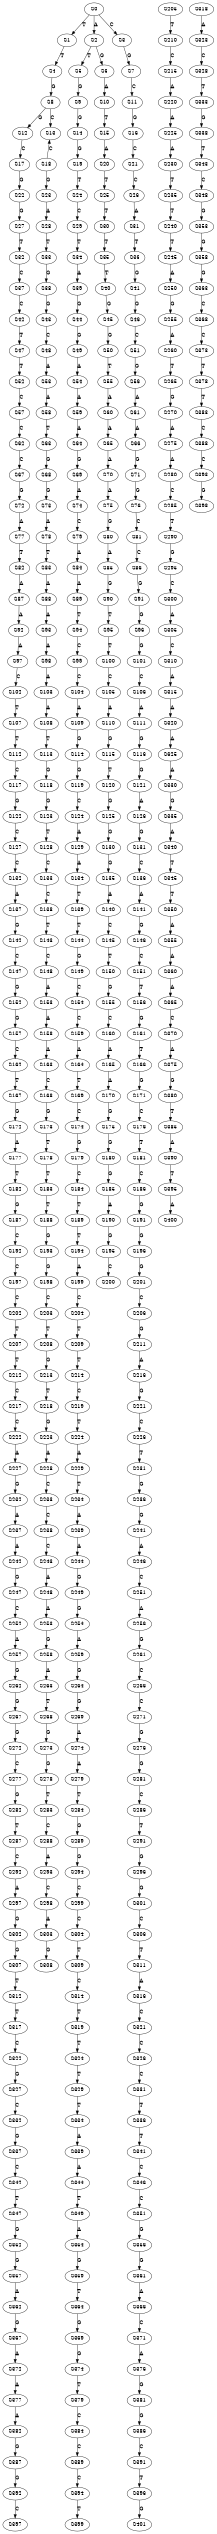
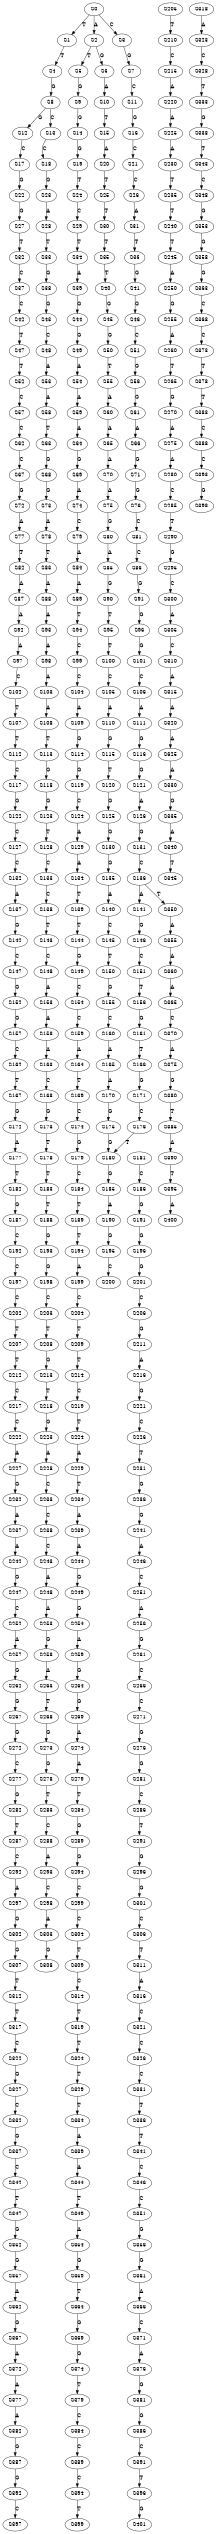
  strict digraph {
    S0
    S1
    S2
    S3
    S4
    S5
    S6
    S7
    S8
    S9
    S10
    S11
    S12
    S13
    S14
    S15
    S16
    S17
    S18
    S19
    S20
    S21
    S22
    S23
    S24
    S25
    S26
    S27
    S28
    S29
    S30
    S31
    S32
    S33
    S34
    S35
    S36
    S37
    S38
    S39
    S40
    S41
    S42
    S43
    S44
    S45
    S46
    S47
    S48
    S49
    S50
    S51
    S52
    S53
    S54
    S55
    S56
    S57
    S58
    S59
    S60
    S61
    S62
    S63
    S64
    S65
    S66
    S67
    S68
    S69
    S70
    S71
    S72
    S73
    S74
    S75
    S76
    S77
    S78
    S79
    S80
    S81
    S82
    S83
    S84
    S85
    S86
    S87
    S88
    S89
    S90
    S91
    S92
    S93
    S94
    S95
    S96
    S97
    S98
    S99
    S100
    S101
    S102
    S103
    S104
    S105
    S106
    S107
    S108
    S109
    S110
    S111
    S112
    S113
    S114
    S115
    S116
    S117
    S118
    S119
    S120
    S121
    S122
    S123
    S124
    S125
    S126
    S127
    S128
    S129
    S130
    S131
    S132
    S133
    S134
    S135
    S136
    S137
    S138
    S139
    S140
    S141
    S142
    S143
    S144
    S145
    S146
    S147
    S148
    S149
    S150
    S151
    S152
    S153
    S154
    S155
    S156
    S157
    S158
    S159
    S160
    S161
    S162
    S163
    S164
    S165
    S166
    S167
    S168
    S169
    S170
    S171
    S172
    S173
    S174
    S175
    S176
    S177
    S178
    S179
    S180
    S181
    S182
    S183
    S184
    S185
    S186
    S187
    S188
    S189
    S190
    S191
    S192
    S193
    S194
    S195
    S196
    S197
    S198
    S199
    S200
    S201
    S202
    S203
    S204
    S206
    S207
    S208
    S209
    S205
    S210
    S211
    S212
    S213
    S214
    S215
    S216
    S217
    S218
    S219
    S220
    S221
    S222
    S223
    S224
    S225
    S226
    S227
    S228
    S229
    S230
    S231
    S232
    S233
    S234
    S235
    S236
    S237
    S238
    S239
    S240
    S241
    S242
    S243
    S244
    S245
    S246
    S247
    S248
    S249
    S250
    S251
    S252
    S253
    S254
    S255
    S256
    S257
    S258
    S259
    S260
    S261
    S262
    S263
    S264
    S265
    S266
    S267
    S268
    S269
    S270
    S271
    S272
    S273
    S274
    S275
    S276
    S277
    S278
    S279
    S280
    S281
    S282
    S283
    S284
    S285
    S286
    S287
    S288
    S289
    S290
    S291
    S292
    S293
    S294
    S295
    S296
    S297
    S298
    S299
    S300
    S301
    S302
    S303
    S304
    S305
    S306
    S307
    S308
    S309
    S310
    S311
    S312
    S314
    S315
    S316
    S317
    S319
    S320
    S321
    S322
    S318
    S323
    S324
    n325 [label=S625]
    S326
    S327
    S328
    S329
    S330
    S331
    S332
    S333
    S334
    S335
    S336
    S337
    S338
    S339
    S340
    S341
    S342
    S343
    S344
    S345
    S346
    S347
    S348
    S349
    S350
    S351
    S352
    S353
    S354
    S355
    S356
    S357
    S358
    S359
    S360
    S361
    S362
    S363
    S364
    S365
    S366
    S367
    S368
    S369
    S370
    S371
    S372
    S373
    S374
    S375
    S376
    S377
    S378
    S379
    S380
    S381
    S382
    S383
    S384
    S385
    S386
    S387
    S388
    S389
    S390
    S391
    S392
    S393
    S394
    S395
    S396
    S397
    S398
    S399
    S400
    S401
    S0 -> S1 [label=T]
    S0 -> S2 [label=A]
    S0 -> S3 [label=C]
    S1 -> S4 [label=T]
    S2 -> S5 [label=T]
    S2 -> S6 [label=G]
    S3 -> S7 [label=G]
    S4 -> S8 [label=G]
    S5 -> S9 [label=G]
    S6 -> S10 [label=A]
    S7 -> S11 [label=C]
    S8 -> S12 [label=G]
    S8 -> S13 [label=C]
    S9 -> S14 [label=G]
    S10 -> S15 [label=T]
    S11 -> S16 [label=G]
    S12 -> S17 [label=C]
-   S18 -> S13 [label=C]
+   S13 -> S18 [label=C]
    S14 -> S19 [label=G]
    S15 -> S20 [label=A]
    S16 -> S21 [label=C]
    S17 -> S22 [label=G]
    S18 -> S23 [label=G]
    S19 -> S24 [label=T]
    S20 -> S25 [label=T]
    S21 -> S26 [label=C]
    S22 -> S27 [label=G]
    S23 -> S28 [label=A]
    S24 -> S29 [label=C]
    S25 -> S30 [label=T]
    S26 -> S31 [label=A]
    S27 -> S32 [label=T]
    S28 -> S33 [label=T]
    S29 -> S34 [label=T]
    S30 -> S35 [label=T]
    S31 -> S36 [label=T]
    S32 -> S37 [label=C]
    S33 -> S38 [label=G]
    S34 -> S39 [label=A]
    S35 -> S40 [label=T]
    S36 -> S41 [label=G]
    S37 -> S42 [label=C]
    S38 -> S43 [label=G]
    S39 -> S44 [label=G]
    S40 -> S45 [label=G]
    S41 -> S46 [label=G]
    S42 -> S47 [label=T]
    S43 -> S48 [label=C]
    S44 -> S49 [label=G]
    S45 -> S50 [label=G]
    S46 -> S51 [label=C]
    S47 -> S52 [label=T]
    S48 -> S53 [label=A]
    S49 -> S54 [label=A]
    S50 -> S55 [label=T]
    S51 -> S56 [label=G]
    S52 -> S57 [label=C]
    S53 -> S58 [label=A]
    S54 -> S59 [label=A]
    S55 -> S60 [label=A]
-   S56 -> S61 [label=A]
+   S56 -> S61 [label=G]
    S57 -> S62 [label=C]
    S58 -> S63 [label=T]
    S59 -> S64 [label=A]
    S60 -> S65 [label=A]
    S61 -> S66 [label=A]
    S62 -> S67 [label=C]
    S63 -> S68 [label=G]
    S64 -> S69 [label=G]
    S65 -> S70 [label=A]
    S66 -> S71 [label=G]
    S67 -> S72 [label=G]
    S68 -> S73 [label=G]
    S69 -> S74 [label=A]
    S70 -> S75 [label=A]
    S71 -> S76 [label=G]
    S72 -> S77 [label=A]
    S73 -> S78 [label=A]
    S74 -> S79 [label=C]
    S75 -> S80 [label=G]
    S76 -> S81 [label=C]
    S77 -> S82 [label=T]
    S78 -> S83 [label=T]
    S79 -> S84 [label=A]
    S80 -> S85 [label=A]
    S81 -> S86 [label=C]
    S82 -> S87 [label=A]
    S83 -> S88 [label=A]
    S84 -> S89 [label=A]
    S85 -> S90 [label=G]
    S86 -> S91 [label=G]
    S87 -> S92 [label=A]
    S88 -> S93 [label=A]
    S89 -> S94 [label=T]
    S90 -> S95 [label=T]
    S91 -> S96 [label=G]
    S92 -> S97 [label=A]
    S93 -> S98 [label=A]
    S94 -> S99 [label=C]
    S95 -> S100 [label=T]
    S96 -> S101 [label=G]
    S97 -> S102 [label=C]
    S98 -> S103 [label=A]
    S99 -> S104 [label=C]
    S100 -> S105 [label=C]
    S101 -> S106 [label=C]
    S102 -> S107 [label=T]
    S103 -> S108 [label=A]
    S104 -> S109 [label=A]
    S105 -> S110 [label=A]
    S106 -> S111 [label=A]
    S107 -> S112 [label=T]
    S108 -> S113 [label=T]
    S109 -> S114 [label=G]
    S110 -> S115 [label=G]
    S111 -> S116 [label=G]
    S112 -> S117 [label=C]
    S113 -> S118 [label=G]
    S114 -> S119 [label=G]
    S115 -> S120 [label=T]
    S116 -> S121 [label=G]
    S117 -> S122 [label=G]
    S118 -> S123 [label=G]
    S119 -> S124 [label=C]
    S120 -> S125 [label=G]
    S121 -> S126 [label=A]
    S122 -> S127 [label=C]
    S123 -> S128 [label=T]
    S124 -> S129 [label=A]
    S125 -> S130 [label=G]
    S126 -> S131 [label=G]
    S127 -> S132 [label=C]
    S128 -> S133 [label=C]
    S129 -> S134 [label=A]
    S130 -> S135 [label=G]
    S131 -> S136 [label=C]
    S132 -> S137 [label=A]
    S133 -> S138 [label=C]
    S134 -> S139 [label=T]
    S135 -> S140 [label=A]
    S136 -> S141 [label=A]
    S137 -> S142 [label=G]
    S138 -> S143 [label=T]
    S139 -> S144 [label=T]
    S140 -> S145 [label=C]
    S141 -> S146 [label=G]
    S142 -> S147 [label=C]
    S143 -> S148 [label=C]
    S144 -> S149 [label=G]
    S145 -> S150 [label=T]
    S146 -> S151 [label=C]
    S147 -> S152 [label=G]
    S148 -> S153 [label=A]
    S149 -> S154 [label=C]
    S150 -> S155 [label=G]
    S151 -> S156 [label=T]
    S152 -> S157 [label=G]
    S153 -> S158 [label=A]
    S154 -> S159 [label=C]
    S155 -> S160 [label=C]
    S156 -> S161 [label=G]
    S157 -> S162 [label=C]
    S158 -> S163 [label=A]
    S159 -> S164 [label=A]
    S160 -> S165 [label=A]
    S161 -> S166 [label=T]
    S162 -> S167 [label=T]
    S163 -> S168 [label=C]
    S164 -> S169 [label=T]
    S165 -> S170 [label=A]
    S166 -> S171 [label=G]
    S167 -> S172 [label=G]
    S168 -> S173 [label=G]
    S169 -> S174 [label=C]
    S170 -> S175 [label=G]
    S171 -> S176 [label=C]
    S172 -> S177 [label=A]
    S173 -> S178 [label=T]
    S174 -> S179 [label=G]
    S175 -> S180 [label=G]
-   S176 -> S181 [label=T]
+   S176 -> S180 [label=T]
    S177 -> S182 [label=T]
    S178 -> S183 [label=T]
    S179 -> S184 [label=C]
    S180 -> S185 [label=G]
    S181 -> S186 [label=C]
    S182 -> S187 [label=G]
    S183 -> S188 [label=T]
    S184 -> S189 [label=T]
    S185 -> S190 [label=A]
    S186 -> S191 [label=G]
    S187 -> S192 [label=C]
    S188 -> S193 [label=G]
    S189 -> S194 [label=T]
    S190 -> S195 [label=G]
    S191 -> S196 [label=G]
    S192 -> S197 [label=C]
    S193 -> S198 [label=G]
    S194 -> S199 [label=A]
    S195 -> S200 [label=C]
    S196 -> S201 [label=G]
    S197 -> S202 [label=C]
    S198 -> S203 [label=C]
    S199 -> S204 [label=C]
    S201 -> S206 [label=C]
    S202 -> S207 [label=T]
    S203 -> S208 [label=T]
    S204 -> S209 [label=T]
    S206 -> S211 [label=G]
    S207 -> S212 [label=T]
    S208 -> S213 [label=G]
    S209 -> S214 [label=T]
    S205 -> S210 [label=T]
    S210 -> S215 [label=C]
    S211 -> S216 [label=A]
    S212 -> S217 [label=C]
    S213 -> S218 [label=T]
    S214 -> S219 [label=C]
    S215 -> S220 [label=A]
    S216 -> S221 [label=G]
    S217 -> S222 [label=C]
    S218 -> S223 [label=G]
    S219 -> S224 [label=T]
    S220 -> S225 [label=A]
    S221 -> S226 [label=C]
    S222 -> S227 [label=A]
    S223 -> S228 [label=A]
    S224 -> S229 [label=A]
    S225 -> S230 [label=A]
    S226 -> S231 [label=T]
    S227 -> S232 [label=G]
    S228 -> S233 [label=C]
    S229 -> S234 [label=T]
    S230 -> S235 [label=T]
    S231 -> S236 [label=G]
    S232 -> S237 [label=A]
    S233 -> S238 [label=C]
    S234 -> S239 [label=A]
    S235 -> S240 [label=T]
    S236 -> S241 [label=G]
    S237 -> S242 [label=A]
    S238 -> S243 [label=C]
    S239 -> S244 [label=A]
    S240 -> S245 [label=T]
    S241 -> S246 [label=A]
    S242 -> S247 [label=G]
    S243 -> S248 [label=A]
    S244 -> S249 [label=G]
    S245 -> S250 [label=A]
    S246 -> S251 [label=C]
    S247 -> S252 [label=C]
    S248 -> S253 [label=A]
    S249 -> S254 [label=G]
    S250 -> S255 [label=G]
    S251 -> S256 [label=A]
    S252 -> S257 [label=A]
    S253 -> S258 [label=G]
    S254 -> S259 [label=A]
    S255 -> S260 [label=A]
    S256 -> S261 [label=G]
    S257 -> S262 [label=G]
    S258 -> S263 [label=A]
    S259 -> S264 [label=G]
    S260 -> S265 [label=T]
    S261 -> S266 [label=C]
    S262 -> S267 [label=G]
    S263 -> S268 [label=T]
    S264 -> S269 [label=G]
    S265 -> S270 [label=G]
    S266 -> S271 [label=C]
    S267 -> S272 [label=G]
    S268 -> S273 [label=G]
    S269 -> S274 [label=A]
    S270 -> S275 [label=A]
    S271 -> S276 [label=G]
    S272 -> S277 [label=C]
    S273 -> S278 [label=G]
    S274 -> S279 [label=A]
    S275 -> S280 [label=A]
    S276 -> S281 [label=G]
    S277 -> S282 [label=G]
    S278 -> S283 [label=T]
    S279 -> S284 [label=T]
    S280 -> S285 [label=C]
    S281 -> S286 [label=C]
    S282 -> S287 [label=T]
    S283 -> S288 [label=C]
    S284 -> S289 [label=G]
    S285 -> S290 [label=T]
    S286 -> S291 [label=T]
    S287 -> S292 [label=C]
    S288 -> S293 [label=A]
    S289 -> S294 [label=G]
    S290 -> S295 [label=G]
    S291 -> S296 [label=G]
    S292 -> S297 [label=A]
    S293 -> S298 [label=C]
    S294 -> S299 [label=C]
    S295 -> S300 [label=C]
    S296 -> S301 [label=G]
    S297 -> S302 [label=G]
    S298 -> S303 [label=A]
    S299 -> S304 [label=C]
    S300 -> S305 [label=A]
    S301 -> S306 [label=C]
    S302 -> S307 [label=G]
    S303 -> S308 [label=G]
    S304 -> S309 [label=T]
    S305 -> S310 [label=C]
    S306 -> S311 [label=T]
    S307 -> S312 [label=T]
    S309 -> S314 [label=C]
    S310 -> S315 [label=A]
    S311 -> S316 [label=A]
    S312 -> S317 [label=T]
    S314 -> S319 [label=T]
    S315 -> S320 [label=A]
    S316 -> S321 [label=C]
    S317 -> S322 [label=C]
    S319 -> S324 [label=T]
    S320 -> n325 [label=A]
    S321 -> S326 [label=C]
    S322 -> S327 [label=G]
    S318 -> S323 [label=A]
    S323 -> S328 [label=C]
    S324 -> S329 [label=T]
    n325 -> S330 [label=A]
    S326 -> S331 [label=C]
    S327 -> S332 [label=C]
    S328 -> S333 [label=T]
    S329 -> S334 [label=T]
    S330 -> S335 [label=G]
    S331 -> S336 [label=T]
    S332 -> S337 [label=G]
    S333 -> S338 [label=G]
    S334 -> S339 [label=A]
    S335 -> S340 [label=A]
    S336 -> S341 [label=T]
    S337 -> S342 [label=C]
    S338 -> S343 [label=T]
    S339 -> S344 [label=A]
    S340 -> S345 [label=T]
    S341 -> S346 [label=C]
    S342 -> S347 [label=T]
    S343 -> S348 [label=C]
    S344 -> S349 [label=T]
-   S345 -> S350 [label=T]
+   S136 -> S350 [label=T]
    S346 -> S351 [label=C]
    S347 -> S352 [label=G]
    S348 -> S353 [label=G]
    S349 -> S354 [label=A]
    S350 -> S355 [label=A]
    S351 -> S356 [label=G]
    S352 -> S357 [label=G]
    S353 -> S358 [label=G]
    S354 -> S359 [label=G]
    S355 -> S360 [label=A]
    S356 -> S361 [label=G]
    S357 -> S362 [label=A]
    S358 -> S363 [label=G]
    S359 -> S364 [label=T]
    S360 -> S365 [label=A]
    S361 -> S366 [label=A]
    S362 -> S367 [label=G]
    S363 -> S368 [label=C]
    S364 -> S369 [label=G]
    S365 -> S370 [label=C]
    S366 -> S371 [label=C]
    S367 -> S372 [label=A]
    S368 -> S373 [label=C]
    S369 -> S374 [label=G]
    S370 -> S375 [label=A]
    S371 -> S376 [label=A]
    S372 -> S377 [label=A]
    S373 -> S378 [label=T]
    S374 -> S379 [label=T]
    S375 -> S380 [label=G]
    S376 -> S381 [label=G]
    S377 -> S382 [label=A]
    S378 -> S383 [label=T]
    S379 -> S384 [label=C]
    S380 -> S385 [label=T]
    S381 -> S386 [label=G]
    S382 -> S387 [label=G]
    S383 -> S388 [label=C]
    S384 -> S389 [label=C]
    S385 -> S390 [label=A]
    S386 -> S391 [label=C]
    S387 -> S392 [label=G]
    S388 -> S393 [label=C]
    S389 -> S394 [label=C]
    S390 -> S395 [label=T]
    S391 -> S396 [label=T]
    S392 -> S397 [label=C]
    S393 -> S398 [label=G]
    S394 -> S399 [label=T]
    S395 -> S400 [label=A]
    S396 -> S401 [label=G]
  }
